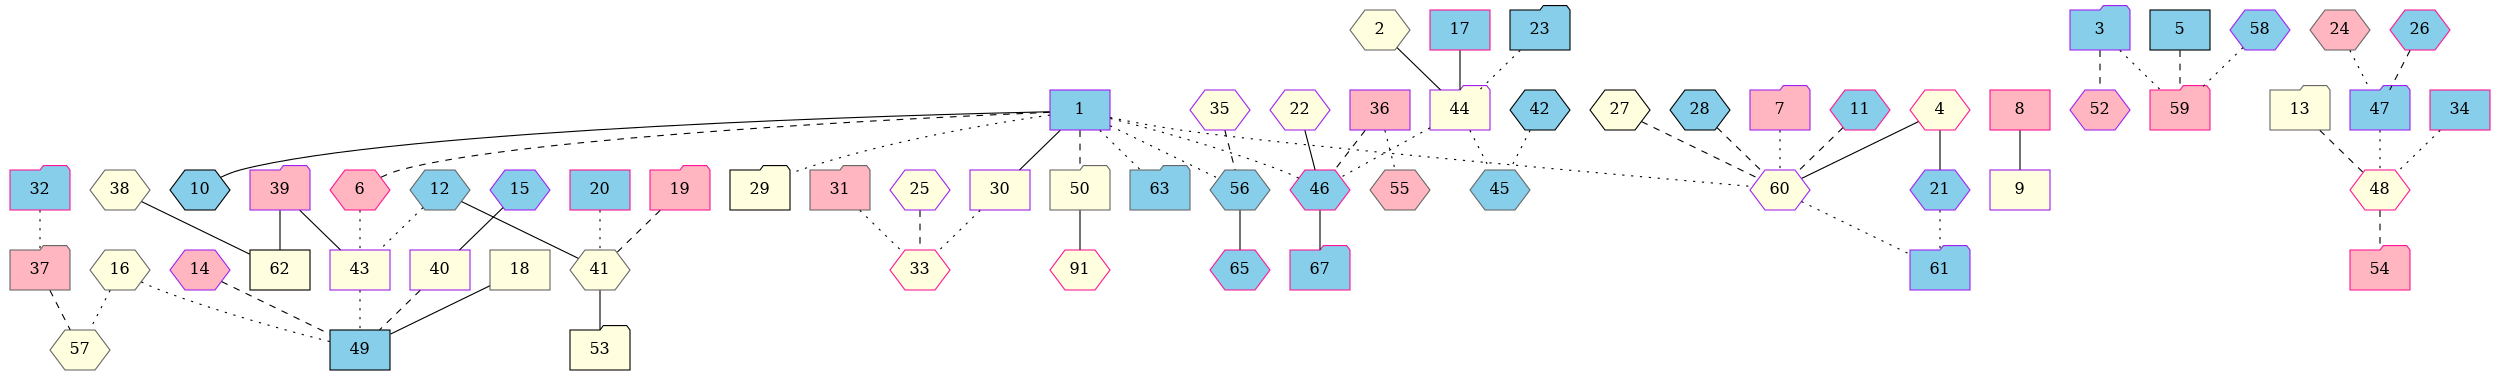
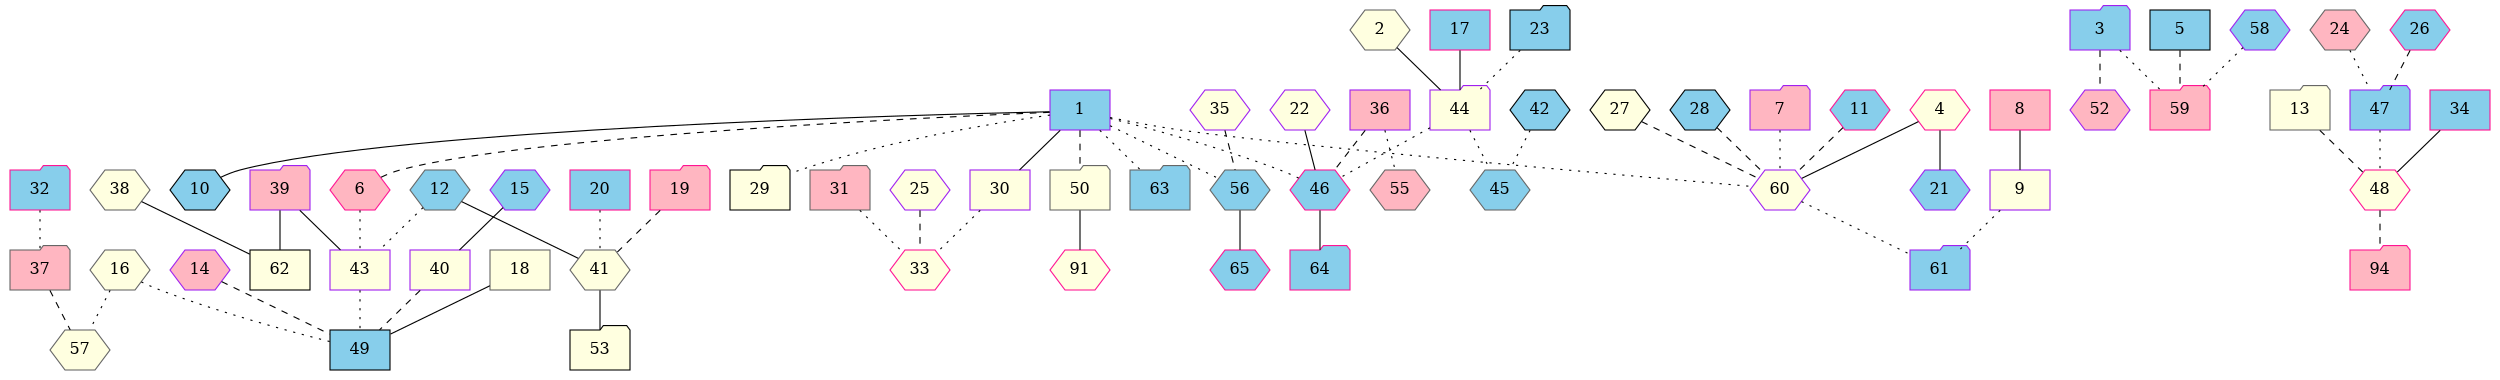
  graph {
    node [color=purple fillcolor=skyblue shape=hexagon style=filled]
    edge [style=dotted weight=1.0]
    1 [shape=box]
    6 [color=deeppink fillcolor=lightpink]
    10 [color=black]
    29 [color=black fillcolor=lightyellow shape=folder]
    30 [fillcolor=lightyellow shape=box]
    46 [color=deeppink]
    50 [color=gray40 fillcolor=lightyellow shape=folder]
    56 [color=gray40]
    60 [fillcolor=lightyellow]
    63 [color=gray40 shape=folder]
    43 [fillcolor=lightyellow shape=box]
    33 [color=deeppink fillcolor=lightyellow]
-   64 [color=deeppink shape=folder label=67]
+   64 [color=deeppink shape=folder]
    n14 [color=deeppink fillcolor=lightyellow label=91]
    65 [color=deeppink]
    61 [shape=folder]
    2 [color=gray40 fillcolor=lightyellow]
    44 [fillcolor=lightyellow shape=folder]
    45 [color=gray40]
    3 [shape=folder]
    52 [fillcolor=lightpink]
    59 [color=deeppink fillcolor=lightpink shape=folder]
    4 [color=deeppink fillcolor=lightyellow]
    21
    5 [color=black shape=box]
    49 [color=black shape=box]
    48 [color=deeppink fillcolor=lightyellow]
-   54 [color=deeppink fillcolor=lightpink shape=folder]
+   54 [color=deeppink fillcolor=lightpink shape=folder label=94]
    7 [fillcolor=lightpink shape=folder]
    8 [color=deeppink fillcolor=lightpink shape=box]
    9 [fillcolor=lightyellow shape=box]
    11 [color=deeppink]
    12 [color=gray40]
    41 [color=gray40 fillcolor=lightyellow]
    53 [color=black fillcolor=lightyellow shape=folder]
    13 [color=gray40 fillcolor=lightyellow shape=folder]
    14 [fillcolor=lightpink]
    40 [fillcolor=lightyellow shape=box]
    15
    16 [color=gray40 fillcolor=lightyellow]
    57 [color=gray40 fillcolor=lightyellow]
    17 [color=deeppink shape=box]
    18 [color=gray40 fillcolor=lightyellow shape=box]
    19 [color=deeppink fillcolor=lightpink shape=folder]
    20 [color=deeppink shape=box]
    22 [fillcolor=lightyellow]
    23 [color=black shape=folder]
    24 [color=gray40 fillcolor=lightpink]
    47 [shape=folder]
    25 [fillcolor=lightyellow]
    26 [color=deeppink]
    27 [color=black fillcolor=lightyellow]
    28 [color=black]
    31 [color=gray40 fillcolor=lightpink shape=folder]
    32 [color=deeppink shape=folder]
    37 [color=gray40 fillcolor=lightpink shape=folder]
    34 [color=deeppink shape=box]
    35 [fillcolor=lightyellow]
    36 [fillcolor=lightpink shape=box]
    55 [color=gray40 fillcolor=lightpink]
    38 [color=gray40 fillcolor=lightyellow]
    62 [color=black fillcolor=lightyellow shape=box]
    39 [fillcolor=lightpink shape=folder]
    42 [color=black]
    58
    1 -- 6 [style=dashed]
    1 -- 10 [style=solid]
    1 -- 29
    1 -- 30 [style=solid]
    1 -- 46
    1 -- 50 [style=dashed]
    1 -- 56
    1 -- 60
    1 -- 63
    6 -- 43
    30 -- 33
    46 -- 64 [style=solid]
    50 -- n14 [style=solid]
    56 -- 65 [style=solid]
    60 -- 61
    43 -- 49
    2 -- 44 [style=solid]
    44 -- 46
    44 -- 45
    3 -- 52 [style=dashed]
    3 -- 59
    4 -- 60 [style=solid]
    4 -- 21 [style=solid]
    5 -- 59 [style=dashed]
    48 -- 54 [style=dashed]
    7 -- 60
    8 -- 9 [style=solid]
-   21 -- 61
+   9 -- 61
    11 -- 60 [style=dashed]
    12 -- 43
    12 -- 41 [style=solid]
    41 -- 53 [style=solid]
    13 -- 48 [style=dashed]
    14 -- 49 [style=dashed]
    40 -- 49 [style=dashed]
    15 -- 40 [style=solid]
    16 -- 49
    16 -- 57
    17 -- 44 [style=solid]
    18 -- 49 [style=solid]
    19 -- 41 [style=dashed]
    20 -- 41
    22 -- 46 [style=solid]
    23 -- 44
    24 -- 47
    47 -- 48
    25 -- 33 [style=dashed]
    26 -- 47 [style=dashed]
    27 -- 60 [style=dashed]
    28 -- 60 [style=dashed]
    31 -- 33
    32 -- 37
    37 -- 57 [style=dashed]
-   34 -- 48
+   34 -- 48 [style=solid]
    35 -- 56 [style=dashed]
    36 -- 46 [style=dashed]
    36 -- 55
    38 -- 62 [style=solid]
    39 -- 43 [style=solid]
    39 -- 62 [style=solid]
    42 -- 45
    58 -- 59
  }
